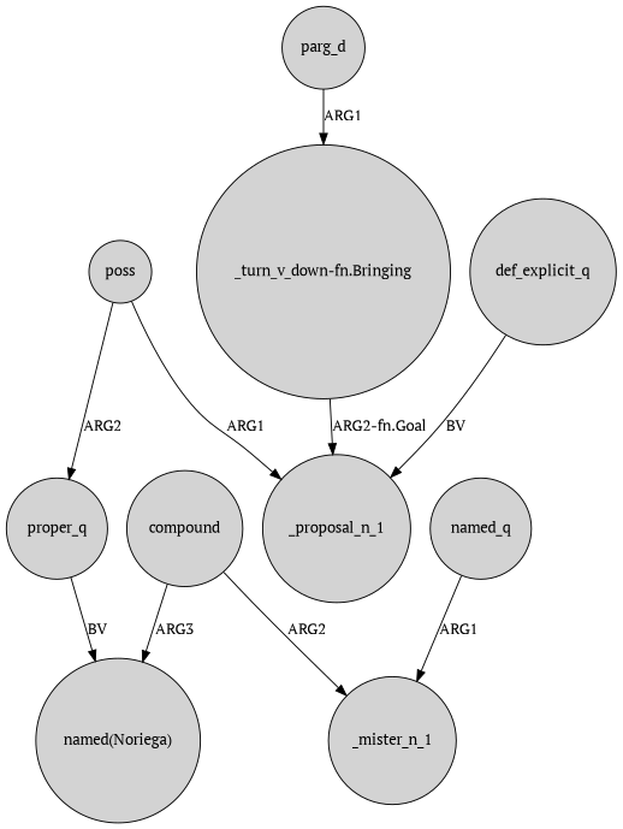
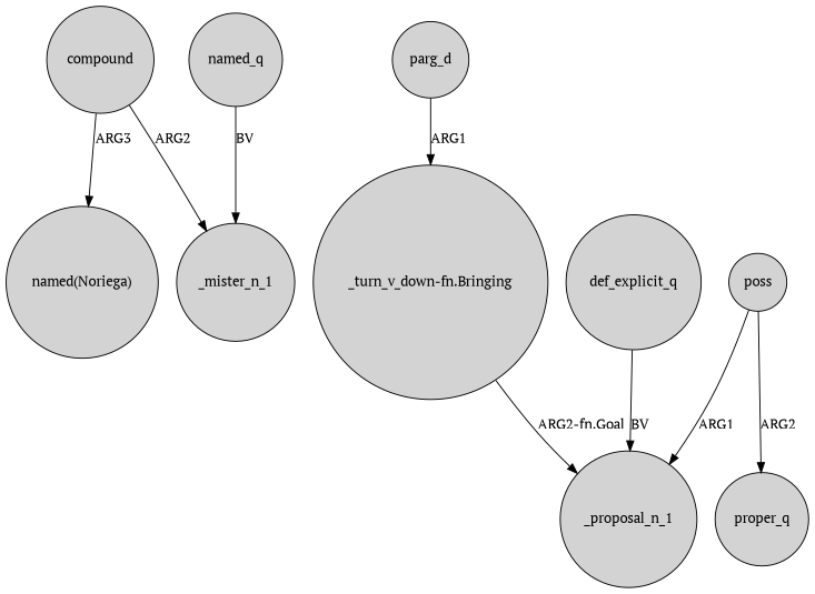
  digraph {
    fontname="PT Serif"
    node [fontname="PT Serif" shape=circle style=filled]
    edge [fontname="PT Serif"]
    compound
    "named(Noriega)"
    _mister_n_1
    parg_d
    "_turn_v_down-fn.Bringing"
    _proposal_n_1
    poss
    proper_q
    n9 [label=named_q]
    def_explicit_q
    compound -> "named(Noriega)" [label=ARG3]
    compound -> _mister_n_1 [label=ARG2]
    parg_d -> "_turn_v_down-fn.Bringing" [label=ARG1]
    "_turn_v_down-fn.Bringing" -> _proposal_n_1 [label="ARG2-fn.Goal"]
    poss -> _proposal_n_1 [label=ARG1]
    poss -> proper_q [label=ARG2]
-   proper_q -> "named(Noriega)" [label=BV]
-   n9 -> _mister_n_1 [label=ARG1]
+   n9 -> _mister_n_1 [label=BV]
    def_explicit_q -> _proposal_n_1 [label=BV]
  }
